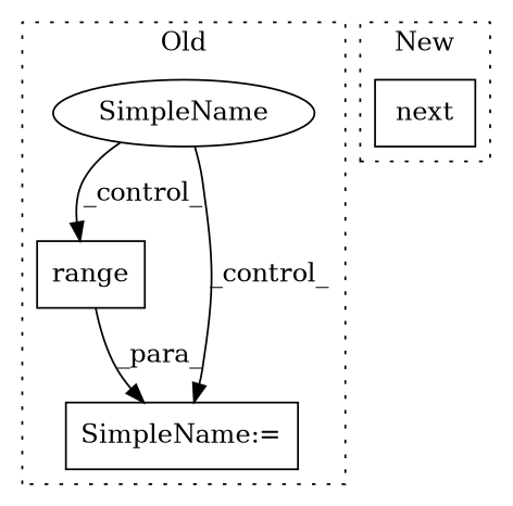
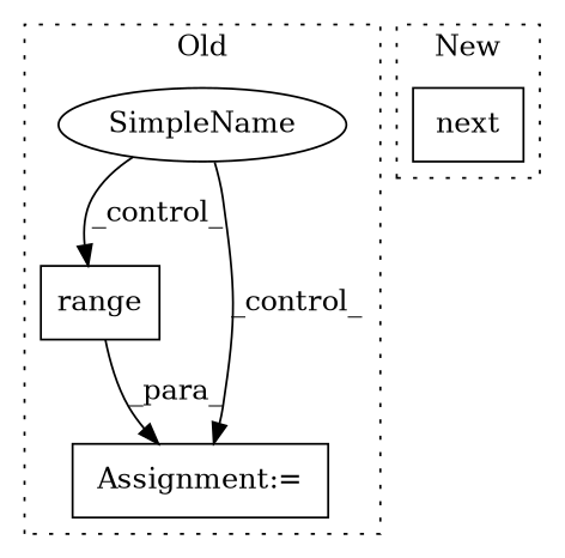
  digraph {
    node [a=32 shape=box]
    n1 [l="6,1" label=range s="6171,6187"]
-   n2 [a=7 l=48 label="SimpleName:=" s=6164]
+   n2 [a=7 l=48 label="Assignment:=" s=6164]
    n3 [a=42 label=SimpleName shape=ellipse]
    n4 [l="18,-3" label=next s="6083,6238"]
    subgraph cluster_1 {
      label=Old
      style=dotted
      n1
      n2
      n3
    }
    subgraph cluster_2 {
      label=New
      style=dotted
      n4
    }
    n1 -> n2 [label=_para_]
    n3 -> n1 [label=_control_]
    n3 -> n2 [label=_control_]
  }
